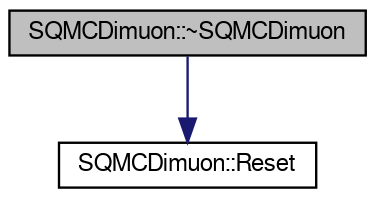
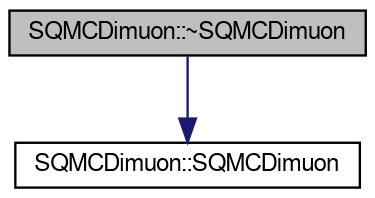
  digraph {
    rankdir=TB
    node [color=black fontname=FreeSans fontsize=10 shape=record]
    n1 [fillcolor=grey75 fontcolor=black height=0.2 label="SQMCDimuon::~SQMCDimuon" style=filled width=0.4]
-   n2 [height=0.2 label="SQMCDimuon::Reset" width=0.4]
+   n2 [height=0.2 label="SQMCDimuon::SQMCDimuon" width=0.4]
    n1 -> n2 [color=midnightblue fontname=FreeSans fontsize=10 labelfontname=FreeSans labelfontsize=10 style=solid]
  }
